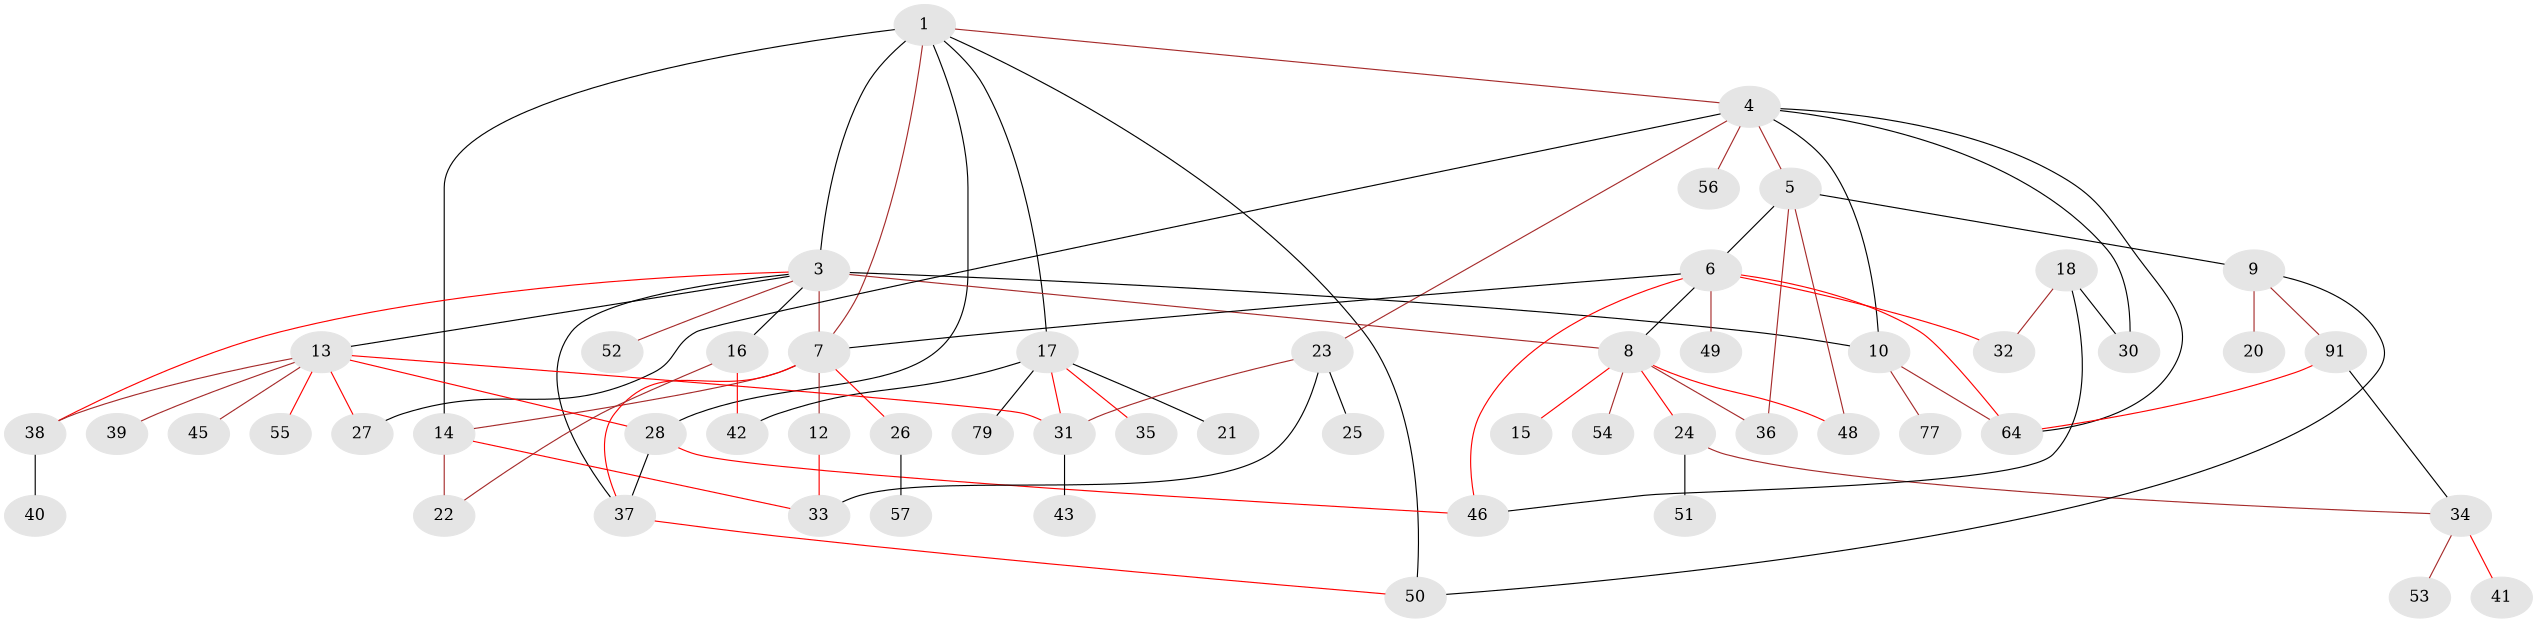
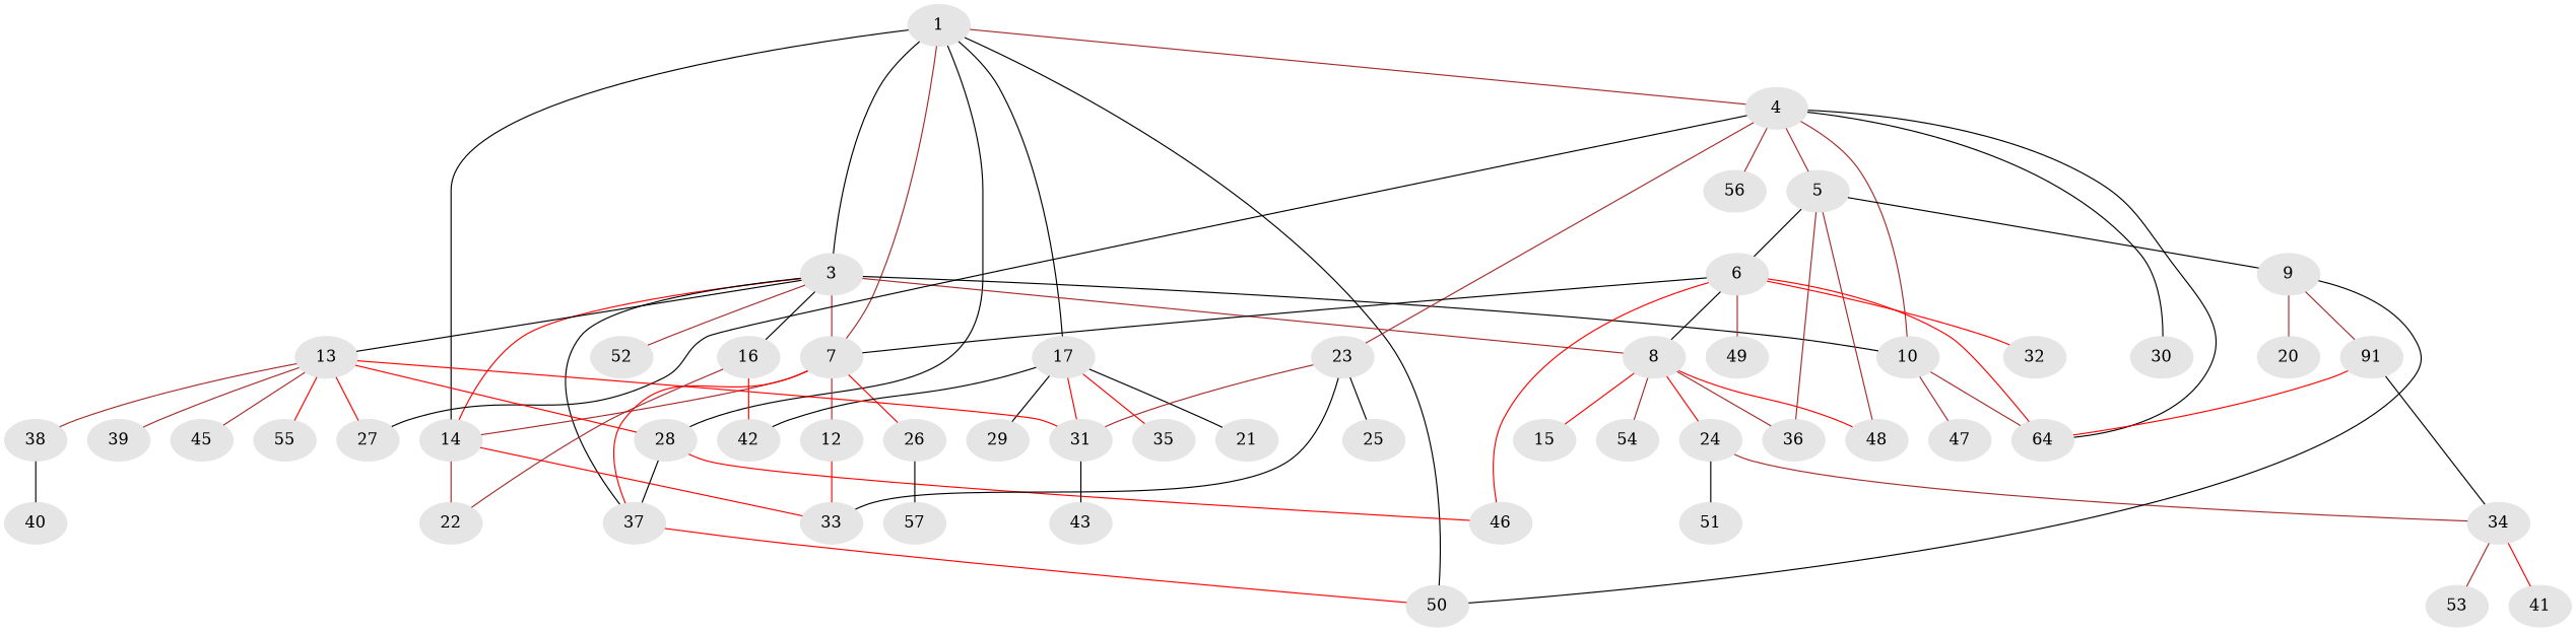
  graph {
    node [color=gray90 style=filled]
    edge [color=black weight=1.0]
    1
    3
    4
    7
    14
    17
    28
    50
    8
    10
    13
    16
    37
    52
    5
    23
    27
    30
    n19 [label=64]
    56
    12
    26
    33
    22
    31
    42
    21
-   29 [label=79]
+   29
    35
    46
    36
    15
    24
    48
    54
-   47 [label=77]
+   47
    38
    39
    45
    55
    6
    9
    25
    49
    32
    n46 [label=91]
    20
-   18
    57
    34
    51
    41
    53
    43
    40
    1 -- 3
    1 -- 4 [color=brown]
    1 -- 7 [color=brown]
    1 -- 14 [weight=2.0]
    1 -- 17
    1 -- 28
    1 -- 50
    3 -- 7 [color=brown weight=8.0]
-   3 -- 38 [color=red]
+   3 -- 14 [color=red]
    3 -- 8 [color=brown]
    3 -- 10
    3 -- 13
    3 -- 16
    3 -- 37
    3 -- 52 [color=brown]
-   4 -- 10
+   4 -- 10 [color=brown]
    4 -- 5 [color=brown]
    4 -- 23 [color=brown]
    4 -- 27
    4 -- 30
    4 -- n19
    4 -- 56 [color=brown]
    7 -- 14 [color=brown]
    7 -- 37 [color=red]
    7 -- 12 [color=brown]
    7 -- 26 [color=red]
    14 -- 33 [color=red]
    14 -- 22 [color=brown weight=7.0]
    17 -- 31 [color=red]
    17 -- 42
    17 -- 21
    17 -- 29
    17 -- 35 [color=red]
    28 -- 37
    28 -- 46 [color=red]
    8 -- 36 [color=brown]
    8 -- 15 [color=red]
    8 -- 24 [color=red]
    8 -- 48 [color=red]
    8 -- 54 [color=brown]
    10 -- n19 [color=brown weight=4.0]
    10 -- 47 [color=brown]
    13 -- 28 [color=red]
    13 -- 27 [color=red]
    13 -- 31 [color=red]
    13 -- 38 [color=brown]
    13 -- 39 [color=brown]
    13 -- 45 [color=brown]
    13 -- 55 [color=red]
    16 -- 22 [color=brown]
    16 -- 42 [color=red]
    37 -- 50 [color=red]
    5 -- 36 [color=brown]
    5 -- 48 [color=brown]
    5 -- 6
    5 -- 9
    23 -- 33
    23 -- 31 [color=brown]
    23 -- 25
    12 -- 33 [color=red]
    26 -- 57
    31 -- 43 [weight=2.0]
    24 -- 34 [color=brown]
    24 -- 51
    38 -- 40
    6 -- 7
    6 -- 8
    6 -- n19 [color=red]
    6 -- 46 [color=red]
    6 -- 49 [color=brown]
    6 -- 32 [color=red]
    9 -- 50
    9 -- n46 [color=brown]
    9 -- 20 [color=brown weight=4.0]
    n46 -- n19 [color=red]
    n46 -- 34
-   18 -- 30
-   18 -- 46
-   18 -- 32 [color=brown]
    34 -- 41 [color=red]
    34 -- 53 [color=brown]
  }
